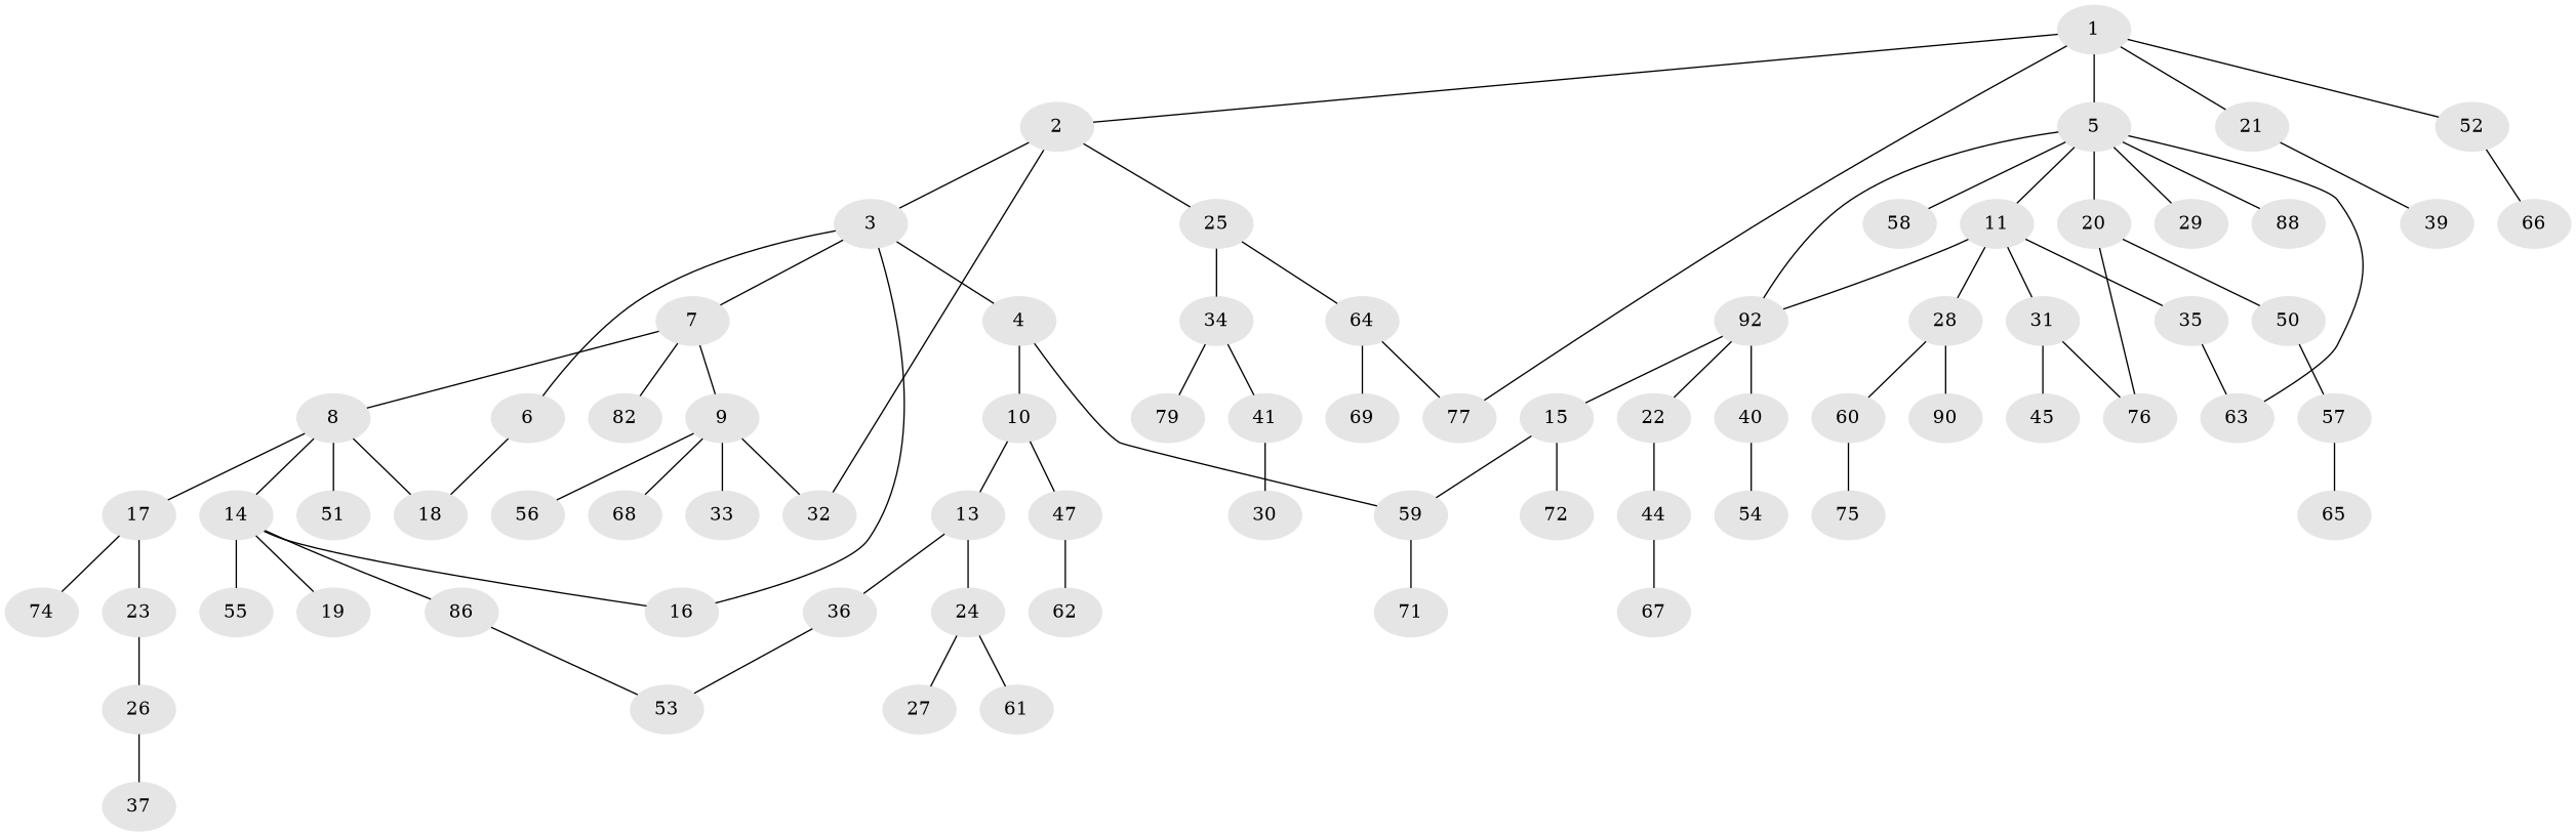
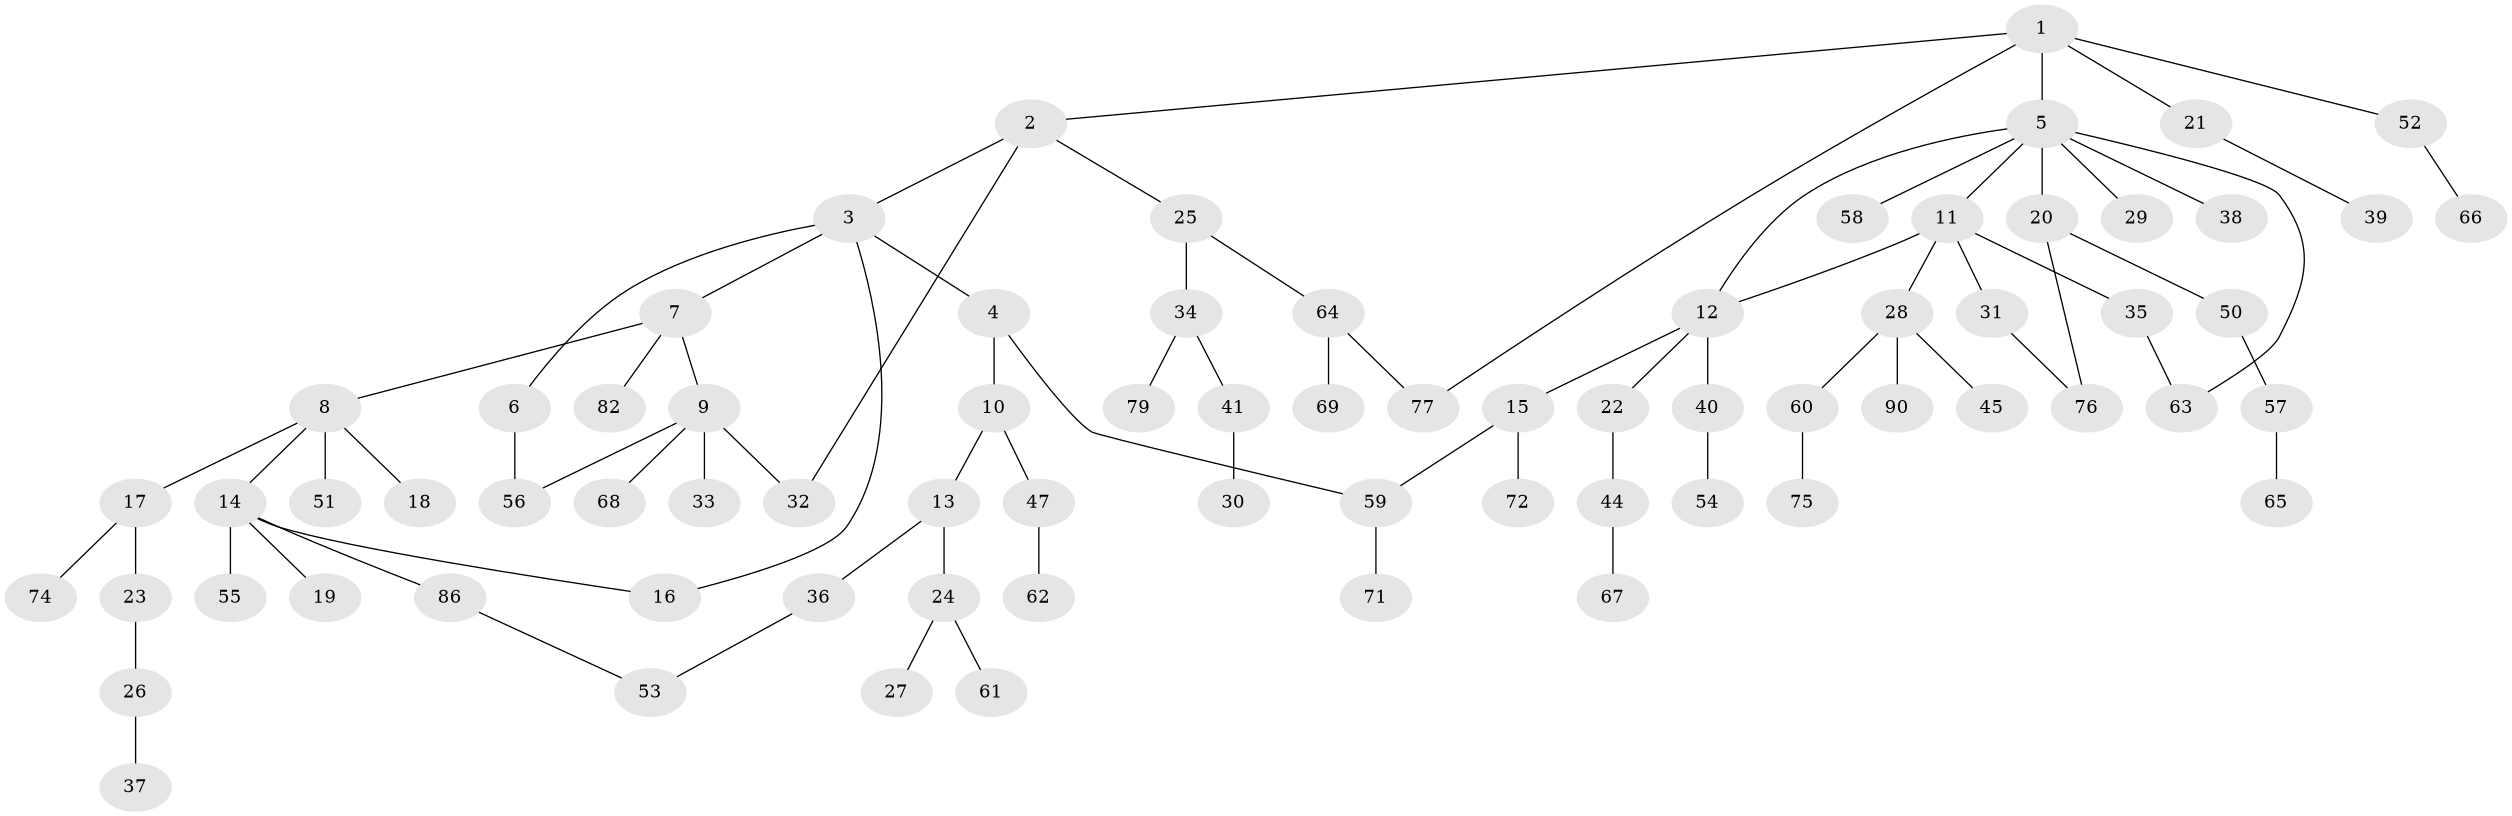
  graph {
    node [color=gray90 style=filled]
    1
    2
    5
    21
    52
    77
    3
    25
    32
    11
-   12 [label=92]
+   12
    20
    29
-   38 [label=88]
+   38
    58
    63
    39
    66
    4
    6
    7
    16
    34
    64
    10
    59
    56
    8
    9
    n30 [label=82]
    13
    47
    71
    28
    31
    35
    15
    22
    40
    50
    76
    14
    17
    18
    51
    33
    68
    19
    n49 [label=86]
    55
    23
    74
    24
    36
    62
    45
    60
    n58 [label=90]
    72
    44
    54
    27
    61
    53
    26
    57
    67
    37
    41
    n70 [label=79]
    69
    75
    30
    65
    1 -- 2
    1 -- 5
    1 -- 21
    1 -- 52
    1 -- 77
    2 -- 3
    2 -- 25
    2 -- 32
    5 -- 11
    5 -- 12
    5 -- 20
    5 -- 29
    5 -- 38
    5 -- 58
    5 -- 63
    21 -- 39
    52 -- 66
    3 -- 4
    3 -- 6
    3 -- 7
    3 -- 16
    25 -- 34
    25 -- 64
    11 -- 12
    11 -- 28
    11 -- 31
    11 -- 35
    12 -- 15
    12 -- 22
    12 -- 40
    20 -- 50
    20 -- 76
    4 -- 10
    4 -- 59
-   6 -- 18
+   6 -- 56
    7 -- 8
    7 -- 9
    7 -- n30
    34 -- 41
    34 -- n70
    64 -- 77
    64 -- 69
    10 -- 13
    10 -- 47
    59 -- 71
    8 -- 14
    8 -- 17
    8 -- 18
    8 -- 51
    9 -- 32
    9 -- 56
    9 -- 33
    9 -- 68
    13 -- 24
    13 -- 36
    47 -- 62
-   31 -- 45
+   28 -- 45
    28 -- 60
    28 -- n58
    31 -- 76
    35 -- 63
    15 -- 59
    15 -- 72
    22 -- 44
    40 -- 54
    50 -- 57
    14 -- 16
    14 -- 19
    14 -- n49
    14 -- 55
    17 -- 23
    17 -- 74
    n49 -- 53
    23 -- 26
    24 -- 27
    24 -- 61
    36 -- 53
    60 -- 75
    44 -- 67
    26 -- 37
    57 -- 65
    41 -- 30
  }
